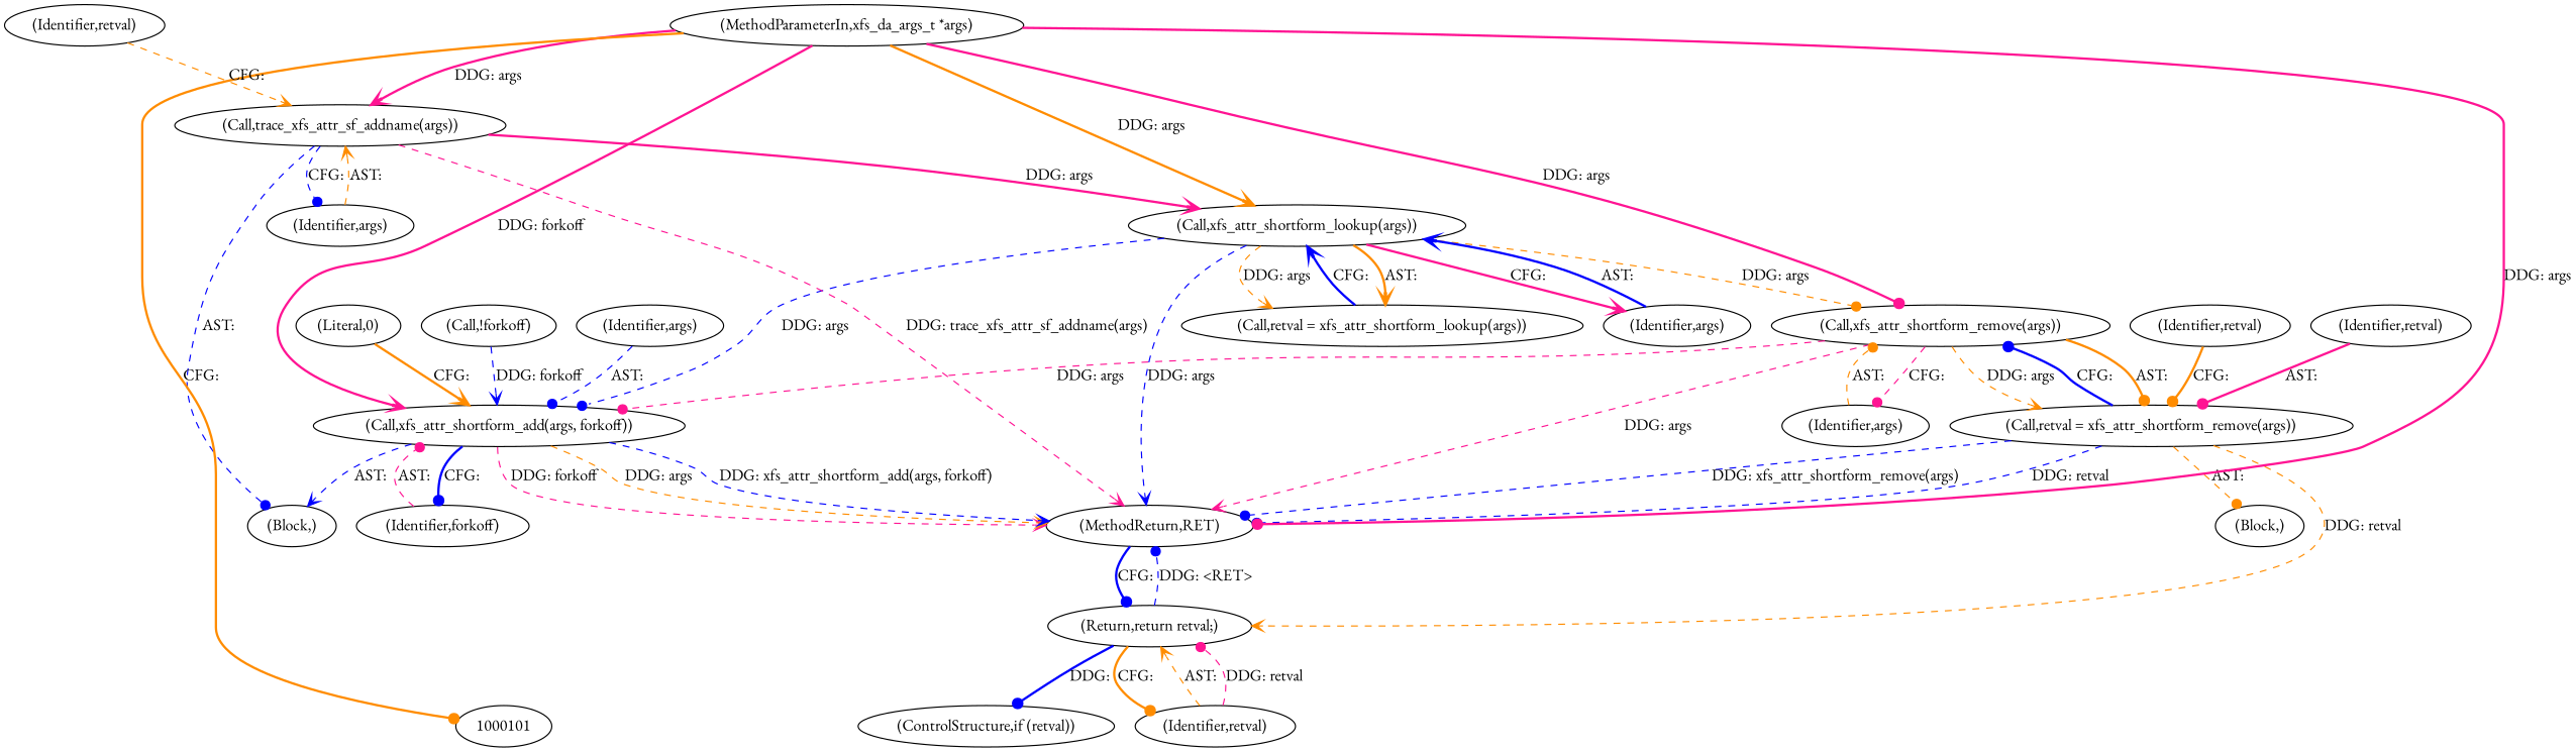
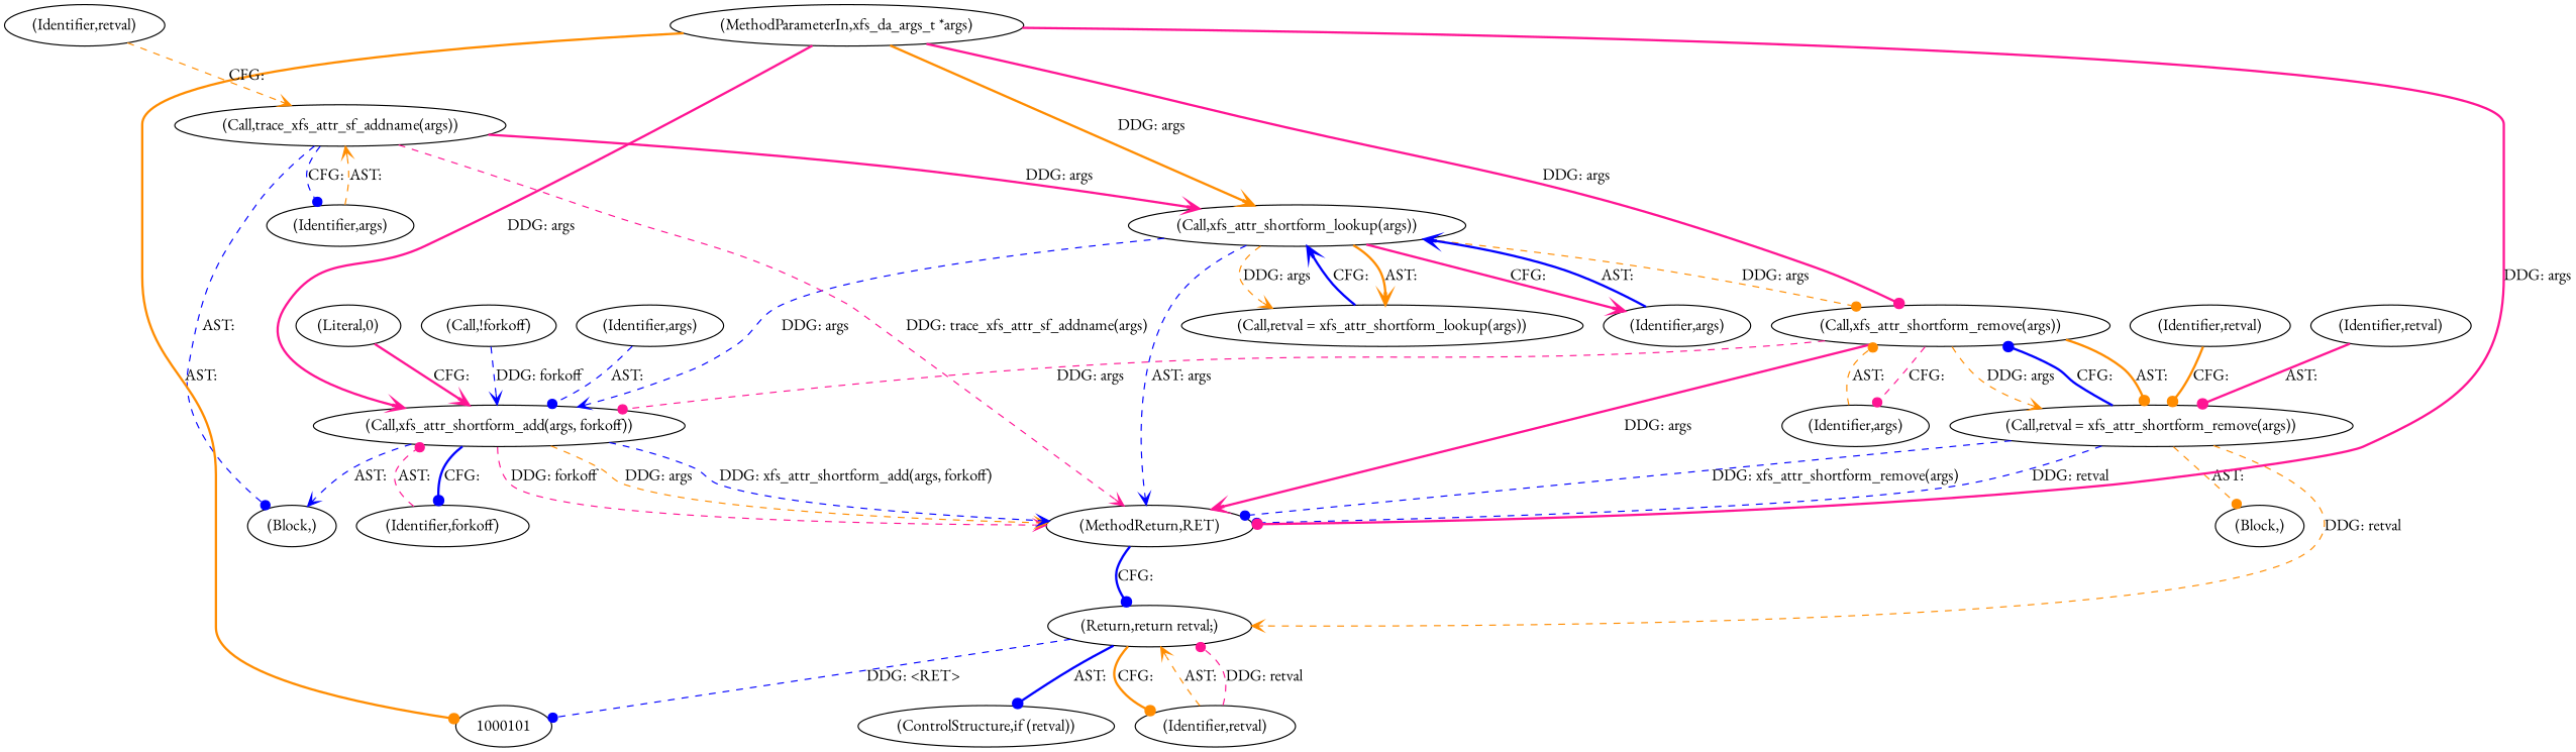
  digraph {
    fontname="EB Garamond"
    node [fontname="EB Garamond"]
    edge [arrowhead=dot color=darkorange fontname="EB Garamond" style=dashed]
    n1 [label="(Call,xfs_attr_shortform_remove(args))"]
    n2 [label="(Call,retval = xfs_attr_shortform_remove(args))"]
    n3 [label="(Call,xfs_attr_shortform_add(args, forkoff))"]
    n4 [label="(MethodReturn,RET)"]
    n5 [label="(Identifier,args)"]
    n6 [label="(Return,return retval;)"]
    n7 [label="(Block,)"]
    n8 [label="(Block,)"]
    n9 [label="(Identifier,forkoff)"]
    n10 [label="(Call,xfs_attr_shortform_lookup(args))"]
    n11 [label="(Identifier,args)"]
    n12 [label="(Call,retval = xfs_attr_shortform_lookup(args))"]
    n13 [label="(Call,trace_xfs_attr_sf_addname(args))"]
    n14 [label="(Identifier,args)"]
    n15 [label="(MethodParameterIn,xfs_da_args_t *args)"]
    1000101
    n17 [label="(ControlStructure,if (retval))"]
    n18 [label="(Identifier,retval)"]
    n19 [label="(Identifier,retval)"]
    n20 [label="(Identifier,retval)"]
    n21 [label="(Identifier,retval)"]
    n22 [label="(Literal,0)"]
    n23 [label="(Call,!forkoff)"]
    n24 [label="(Identifier,args)"]
    n1 -> n2 [label="AST: " style=bold]
    n1 -> n2 [arrowhead=vee label="DDG: args"]
    n1 -> n3 [color=deeppink label="DDG: args"]
-   n1 -> n4 [arrowhead=vee color=deeppink label="DDG: args"]
+   n1 -> n4 [arrowhead=vee color=deeppink label="DDG: args" style=bold]
    n1 -> n5 [color=deeppink label="CFG: "]
    n2 -> n1 [color=blue label="CFG: " style=bold]
    n2 -> n4 [color=blue label="DDG: xfs_attr_shortform_remove(args)"]
    n2 -> n4 [color=blue label="DDG: retval"]
    n2 -> n6 [arrowhead=vee label="DDG: retval"]
    n2 -> n7 [label="AST: "]
    n3 -> n4 [arrowhead=vee color=deeppink label="DDG: forkoff"]
    n3 -> n4 [arrowhead=vee label="DDG: args"]
    n3 -> n4 [arrowhead=vee color=blue label="DDG: xfs_attr_shortform_add(args, forkoff)"]
    n3 -> n8 [arrowhead=vee color=blue label="AST: "]
    n3 -> n9 [color=blue label="CFG: " style=bold]
    n4 -> n6 [color=blue label="CFG: " style=bold]
    n5 -> n1 [label="AST: "]
-   n6 -> n4 [color=blue label="DDG: <RET>"]
-   n6 -> n17 [color=blue label="DDG: " style=bold]
+   n6 -> 1000101 [color=blue label="DDG: <RET>"]
+   n6 -> n17 [color=blue label="AST: " style=bold]
    n6 -> n18 [label="CFG: " style=bold]
    n9 -> n3 [color=deeppink label="AST: "]
    n10 -> n1 [label="DDG: args"]
-   n10 -> n3 [color=blue label="DDG: args"]
-   n10 -> n4 [arrowhead=vee color=blue label="DDG: args"]
+   n10 -> n3 [arrowhead=vee color=blue label="DDG: args"]
+   n10 -> n4 [arrowhead=vee color=blue label="AST: args"]
    n10 -> n11 [arrowhead=vee color=deeppink label="CFG: " style=bold]
    n10 -> n12 [arrowhead=vee label="AST: " style=bold]
    n10 -> n12 [arrowhead=vee label="DDG: args"]
    n11 -> n10 [arrowhead=vee color=blue label="AST: " style=bold]
    n12 -> n10 [arrowhead=vee color=blue label="CFG: " style=bold]
    n13 -> n4 [arrowhead=vee color=deeppink label="DDG: trace_xfs_attr_sf_addname(args)"]
    n13 -> n8 [color=blue label="AST: "]
    n13 -> n10 [arrowhead=vee color=deeppink label="DDG: args" style=bold]
    n13 -> n14 [color=blue label="CFG: "]
    n14 -> n13 [arrowhead=vee label="AST: "]
    n15 -> n1 [color=deeppink label="DDG: args" style=bold]
-   n15 -> n3 [arrowhead=vee color=deeppink label="DDG: forkoff" style=bold]
+   n15 -> n3 [arrowhead=vee color=deeppink label="DDG: args" style=bold]
    n15 -> n4 [color=deeppink label="DDG: args" style=bold]
    n15 -> n10 [arrowhead=vee label="DDG: args" style=bold]
-   n15 -> n13 [arrowhead=vee color=deeppink label="DDG: args" style=bold]
-   n15 -> 1000101 [label="CFG: " style=bold]
+   n15 -> 1000101 [label="AST: " style=bold]
    n18 -> n6 [arrowhead=vee label="AST: "]
    n18 -> n6 [color=deeppink label="DDG: retval"]
    n19 -> n2 [color=deeppink label="AST: " style=bold]
    n20 -> n13 [arrowhead=vee label="CFG: "]
    n21 -> n2 [label="CFG: " style=bold]
-   n22 -> n3 [arrowhead=vee label="CFG: " style=bold]
+   n22 -> n3 [arrowhead=vee color=deeppink label="CFG: " style=bold]
    n23 -> n3 [arrowhead=vee color=blue label="DDG: forkoff"]
    n24 -> n3 [color=blue label="AST: "]
  }
